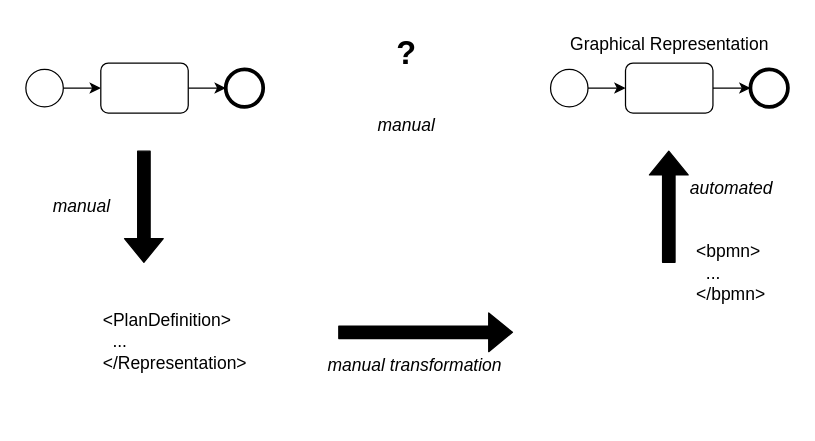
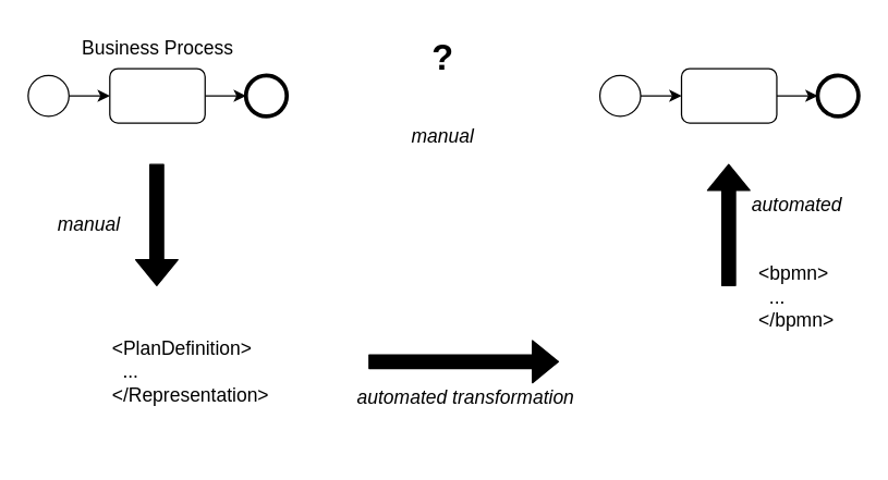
  <mxCell id="0" />
  <mxCell id="1" parent="0" />
  <mxCell id="2" value="" style="edgeStyle=orthogonalEdgeStyle;rounded=0;orthogonalLoop=1;jettySize=auto;html=1;fontSize=26;" parent="1" source="3" target="6" edge="1"><mxGeometry relative="1" as="geometry" /></mxCell>
  <mxCell id="3" value="" style="shape=mxgraph.bpmn.shape;html=1;verticalLabelPosition=bottom;labelBackgroundColor=#ffffff;verticalAlign=top;align=center;perimeter=ellipsePerimeter;outlineConnect=0;outline=standard;symbol=general;" parent="1" vertex="1"><mxGeometry x="20" y="55" width="30" height="30" as="geometry" /></mxCell>
  <mxCell id="4" value="" style="shape=mxgraph.bpmn.shape;html=1;verticalLabelPosition=bottom;labelBackgroundColor=#ffffff;verticalAlign=top;align=center;perimeter=ellipsePerimeter;outlineConnect=0;outline=end;symbol=general;" parent="1" vertex="1"><mxGeometry x="180" y="55" width="30" height="30" as="geometry" /></mxCell>
  <mxCell id="5" value="" style="edgeStyle=orthogonalEdgeStyle;rounded=0;orthogonalLoop=1;jettySize=auto;html=1;fontSize=26;" parent="1" source="6" target="4" edge="1"><mxGeometry relative="1" as="geometry"><mxPoint x="180" y="70" as="targetPoint" /></mxGeometry></mxCell>
  <mxCell id="6" value="" style="shape=ext;rounded=1;html=1;whiteSpace=wrap;" parent="1" vertex="1"><mxGeometry x="80" y="50" width="70" height="40" as="geometry" /></mxCell>
  <mxCell id="7" value="&lt;div style=&quot;font-size: 14px;&quot;&gt;&amp;lt;PlanDefinition&amp;gt;&lt;/div&gt;&lt;div style=&quot;font-size: 14px;&quot;&gt;&amp;nbsp; ...&lt;br style=&quot;font-size: 14px;&quot;&gt;&lt;/div&gt;&lt;div style=&quot;font-size: 14px;&quot;&gt;&amp;lt;/Representation&amp;gt;&lt;br style=&quot;font-size: 14px;&quot;&gt;&lt;/div&gt;" style="text;html=1;fontStyle=0;fontSize=14;" parent="1" vertex="1"><mxGeometry x="80" y="241" width="170" height="90" as="geometry" /></mxCell>
  <mxCell id="8" value="&lt;div style=&quot;font-size: 14px;&quot;&gt;&amp;lt;bpmn&amp;gt;&lt;/div&gt;&lt;div style=&quot;font-size: 14px;&quot;&gt;&amp;nbsp; ...&lt;/div&gt;&lt;div style=&quot;font-size: 14px;&quot;&gt;&amp;lt;/bpmn&amp;gt;&lt;/div&gt;" style="text;html=1;fontStyle=0;fontSize=14;" parent="1" vertex="1"><mxGeometry x="555" y="186" width="70" height="55" as="geometry" /></mxCell>
  <mxCell id="9" value="" style="shape=flexArrow;endArrow=classic;html=1;fontSize=26;labelBackgroundColor=none;fillColor=#000000;" parent="1" edge="1"><mxGeometry width="50" height="50" relative="1" as="geometry"><mxPoint x="114.5" y="120" as="sourcePoint" /><mxPoint x="114.5" y="210" as="targetPoint" /></mxGeometry></mxCell>
  <mxCell id="10" value="" style="shape=flexArrow;endArrow=classic;html=1;fontSize=26;fillColor=#000000;" parent="1" edge="1"><mxGeometry width="50" height="50" relative="1" as="geometry"><mxPoint x="270" y="265.5" as="sourcePoint" /><mxPoint x="410" y="265.5" as="targetPoint" /></mxGeometry></mxCell>
  <mxCell id="11" value="" style="shape=flexArrow;endArrow=classic;html=1;fontSize=26;fillColor=#000000;" parent="1" edge="1"><mxGeometry width="50" height="50" relative="1" as="geometry"><mxPoint x="534.66" y="210" as="sourcePoint" /><mxPoint x="534.66" y="120" as="targetPoint" /></mxGeometry></mxCell>
  <mxCell id="12" value="" style="edgeStyle=orthogonalEdgeStyle;rounded=0;orthogonalLoop=1;jettySize=auto;html=1;fontSize=26;" parent="1" source="13" target="16" edge="1"><mxGeometry relative="1" as="geometry" /></mxCell>
  <mxCell id="13" value="" style="shape=mxgraph.bpmn.shape;html=1;verticalLabelPosition=bottom;labelBackgroundColor=#ffffff;verticalAlign=top;align=center;perimeter=ellipsePerimeter;outlineConnect=0;outline=standard;symbol=general;" parent="1" vertex="1"><mxGeometry x="440" y="55" width="30" height="30" as="geometry" /></mxCell>
  <mxCell id="14" value="" style="shape=mxgraph.bpmn.shape;html=1;verticalLabelPosition=bottom;labelBackgroundColor=#ffffff;verticalAlign=top;align=center;perimeter=ellipsePerimeter;outlineConnect=0;outline=end;symbol=general;" parent="1" vertex="1"><mxGeometry x="600" y="55" width="30" height="30" as="geometry" /></mxCell>
  <mxCell id="15" value="" style="edgeStyle=orthogonalEdgeStyle;rounded=0;orthogonalLoop=1;jettySize=auto;html=1;fontSize=26;" parent="1" source="16" target="14" edge="1"><mxGeometry relative="1" as="geometry"><mxPoint x="600" y="70" as="targetPoint" /></mxGeometry></mxCell>
  <mxCell id="16" value="" style="shape=ext;rounded=1;html=1;whiteSpace=wrap;" parent="1" vertex="1"><mxGeometry x="500" y="50" width="70" height="40" as="geometry" /></mxCell>
  <mxCell id="17" value="" style="shape=image;html=1;verticalAlign=top;verticalLabelPosition=bottom;labelBackgroundColor=#ffffff;imageAspect=0;aspect=fixed;image=https://cdn0.iconfinder.com/data/icons/geosm-e-commerce/48/equals-128.png;fontSize=26;" parent="1" vertex="1"><mxGeometry x="295.5" y="41" width="58" height="58" as="geometry" /></mxCell>
  <mxCell id="18" value="?" style="text;html=1;fontStyle=1;fontSize=26;" parent="1" vertex="1"><mxGeometry x="314.5" y="20" width="20" height="40" as="geometry" /></mxCell>
  <mxCell id="19" value="manual" style="text;html=1;fontStyle=2;fontSize=14;" parent="1" vertex="1"><mxGeometry x="40" y="150" width="50" height="30" as="geometry" /></mxCell>
- <mxCell id="20" value="&lt;font size=&quot;1&quot;&gt;&lt;span style=&quot;font-weight: normal ; font-size: 14px&quot;&gt;manual transformation&lt;/span&gt;&lt;/font&gt;" style="text;html=1;fontStyle=3;fontSize=20;" parent="1" vertex="1"><mxGeometry x="260" y="271" width="160" height="30" as="geometry" /></mxCell>
+ <mxCell id="20" value="&lt;font size=&quot;1&quot;&gt;&lt;span style=&quot;font-weight: normal ; font-size: 14px&quot;&gt;automated transformation&lt;/span&gt;&lt;/font&gt;" style="text;html=1;fontStyle=3;fontSize=20;" parent="1" vertex="1"><mxGeometry x="260" y="271" width="160" height="30" as="geometry" /></mxCell>
  <mxCell id="21" value="automated" style="text;html=1;fontStyle=2;fontSize=14;" parent="1" vertex="1"><mxGeometry x="550" y="135" width="50" height="30" as="geometry" /></mxCell>
  <mxCell id="22" value="manual" style="text;html=1;fontStyle=2;fontSize=14;" parent="1" vertex="1"><mxGeometry x="299.5" y="85" width="50" height="30" as="geometry" /></mxCell>
  <mxCell id="23" value="" style="shape=image;html=1;verticalAlign=top;verticalLabelPosition=bottom;labelBackgroundColor=#ffffff;imageAspect=0;aspect=fixed;image=https://cdn4.iconfinder.com/data/icons/documents-42/512/document_file_paper_page-26-128.png;fontSize=14;" parent="1" vertex="1"><mxGeometry x="32" y="251" width="48" height="48" as="geometry" /></mxCell>
  <mxCell id="24" value="" style="shape=image;html=1;verticalAlign=top;verticalLabelPosition=bottom;labelBackgroundColor=#ffffff;imageAspect=0;aspect=fixed;image=https://cdn4.iconfinder.com/data/icons/documents-42/512/document_file_paper_page-26-128.png;fontSize=14;" parent="1" vertex="1"><mxGeometry x="472" y="251" width="48" height="48" as="geometry" /></mxCell>
- <mxCell id="26" value="&lt;div style=&quot;text-align: center&quot;&gt;&lt;span style=&quot;font-style: normal&quot;&gt;Graphical Representation&lt;/span&gt;&lt;/div&gt;" style="text;html=1;fontStyle=2;fontSize=14;align=center;" vertex="1" parent="1"><mxGeometry x="440" y="20" width="190" height="30" as="geometry" /></mxCell>
+ <mxCell id="25" value="&lt;div style=&quot;text-align: center&quot;&gt;&lt;span style=&quot;font-style: normal&quot;&gt;Business Process&lt;/span&gt;&lt;/div&gt;" style="text;html=1;fontStyle=2;fontSize=14;align=center;" vertex="1" parent="1"><mxGeometry x="20" y="20" width="190" height="30" as="geometry" /></mxCell>
